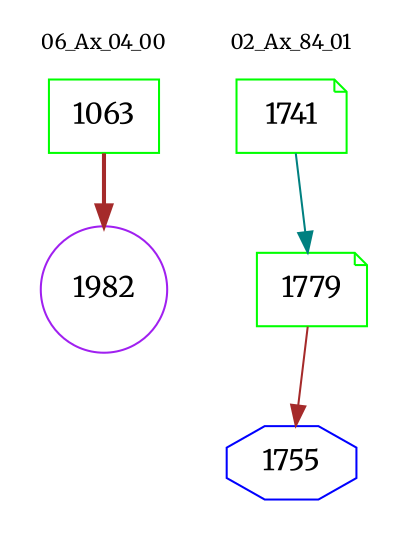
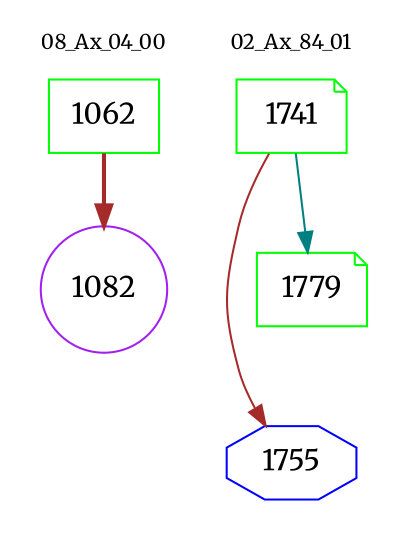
  digraph {
    fontname=Merriweather
    node [color=green fontname=Merriweather shape=note]
    edge [color=brown fontname=Merriweather style=solid]
-   n1 [label=1063 shape=box]
-   n2 [color=purple label=1982 shape=circle]
+   n1 [label=1062 shape=box]
+   n2 [color=purple label=1082 shape=circle]
    n3 [label=1741]
    n4 [color=blue label=1755 shape=octagon]
    n5 [label=1779]
    subgraph cluster_1 {
      color=white
      fontsize=10
-     label="06_Ax_04_00"
+     label="08_Ax_04_00"
      n1
      n2
    }
    subgraph cluster_2 {
      color=white
      fontsize=10
      label="02_Ax_84_01"
      n3
      n4
      n5
    }
    n1 -> n2 [style=bold]
-   n5 -> n4
+   n3 -> n4
    n3 -> n5 [color=teal]
  }
